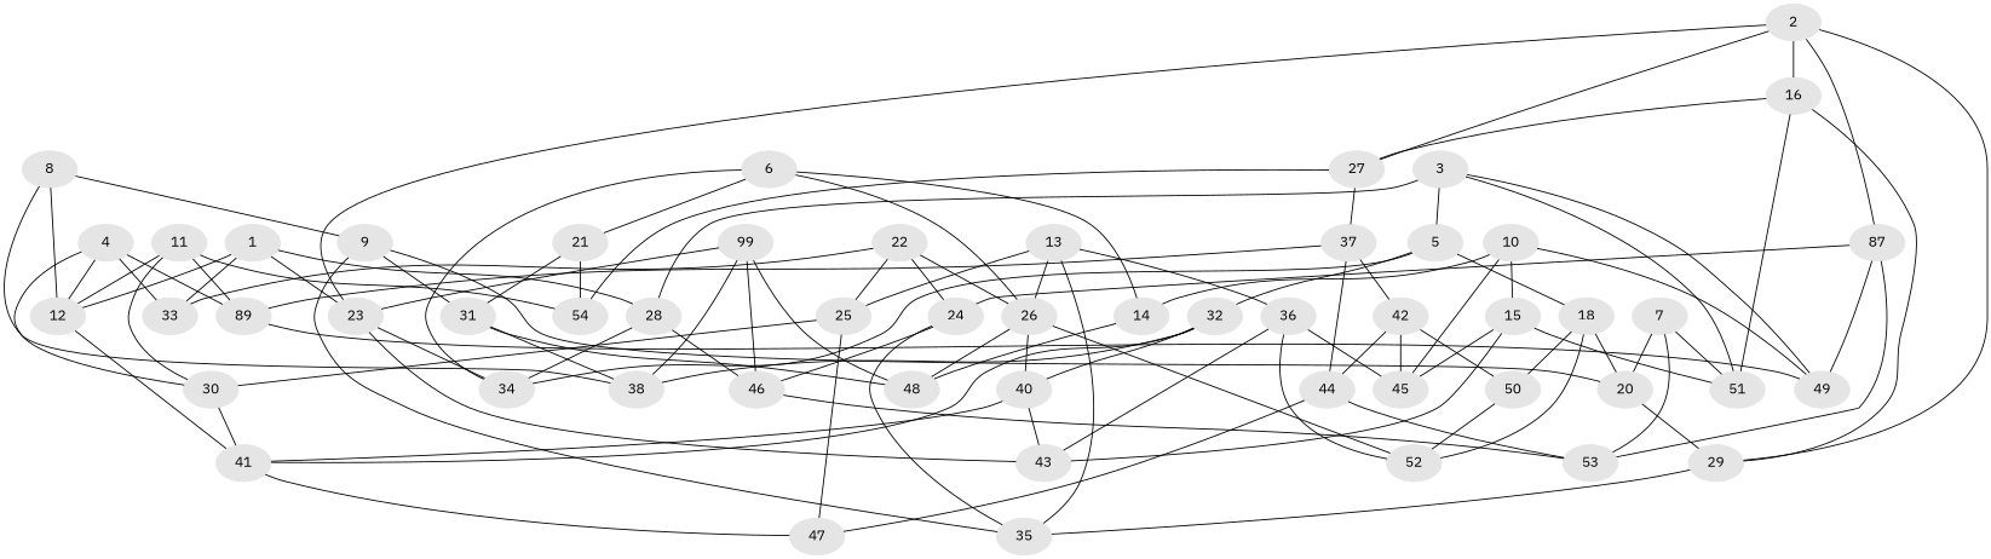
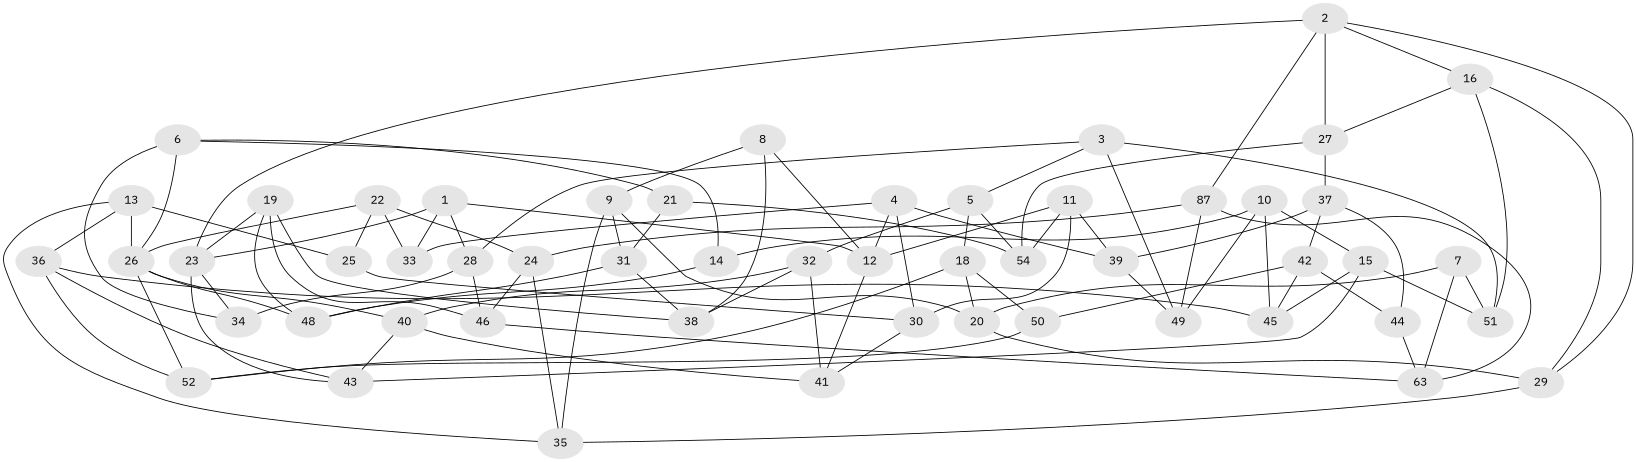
  graph {
    fontname="IBM Plex Sans"
    node [color=gray90 fontname="IBM Plex Sans" style=filled]
    edge [fontname="IBM Plex Sans"]
    1
    12
    23
    28
    33
    41
    34
    43
    46
    2
    n11 [label=87]
    27
    29
    16
    49
-   53
+   53 [label=63]
    24
    54
    37
    35
    3
    5
    51
    18
    32
    4
    30
-   39 [label=89]
+   39
    7
    20
    50
    52
    38
    40
    6
    14
    21
    26
    48
    31
    8
    9
    10
    15
    45
    11
-   47
    13
    25
    36
-   19 [label=99]
+   19
    22
    42
    44
    1 -- 12
    1 -- 23
    1 -- 28
    1 -- 33
    12 -- 41
    23 -- 34
    23 -- 43
    28 -- 34
    28 -- 46
-   41 -- 47
    46 -- 53
    2 -- 23
    2 -- n11
    2 -- 27
    2 -- 29
    2 -- 16
    n11 -- 49
    n11 -- 53
    n11 -- 24
    27 -- 54
    27 -- 37
    29 -- 35
    16 -- 27
    16 -- 29
    16 -- 51
    24 -- 46
    24 -- 35
    37 -- 39
    37 -- 42
    37 -- 44
    3 -- 28
    3 -- 49
    3 -- 5
    3 -- 51
-   5 -- 34
+   5 -- 54
    5 -- 18
    5 -- 32
    18 -- 20
    18 -- 50
    18 -- 52
    32 -- 41
    32 -- 38
    32 -- 40
    4 -- 12
    4 -- 33
    4 -- 30
    4 -- 39
    30 -- 41
    39 -- 49
    7 -- 53
    7 -- 51
    7 -- 20
    20 -- 29
    50 -- 52
    40 -- 41
    40 -- 43
    6 -- 34
    6 -- 14
    6 -- 21
    6 -- 26
    14 -- 48
    21 -- 54
    21 -- 31
    26 -- 52
    26 -- 40
    26 -- 48
    31 -- 38
    31 -- 48
    8 -- 12
    8 -- 38
    8 -- 9
    9 -- 35
    9 -- 20
    9 -- 31
    10 -- 49
    10 -- 14
    10 -- 15
    10 -- 45
    15 -- 43
    15 -- 51
    15 -- 45
    11 -- 12
    11 -- 54
    11 -- 30
    11 -- 39
    13 -- 35
    13 -- 26
    13 -- 25
    13 -- 36
    25 -- 30
-   25 -- 47
    36 -- 43
    36 -- 52
    36 -- 45
    19 -- 23
    19 -- 46
    19 -- 38
    19 -- 48
    22 -- 33
    22 -- 24
    22 -- 26
    22 -- 25
    42 -- 50
    42 -- 45
    42 -- 44
    44 -- 53
-   44 -- 47
  }
